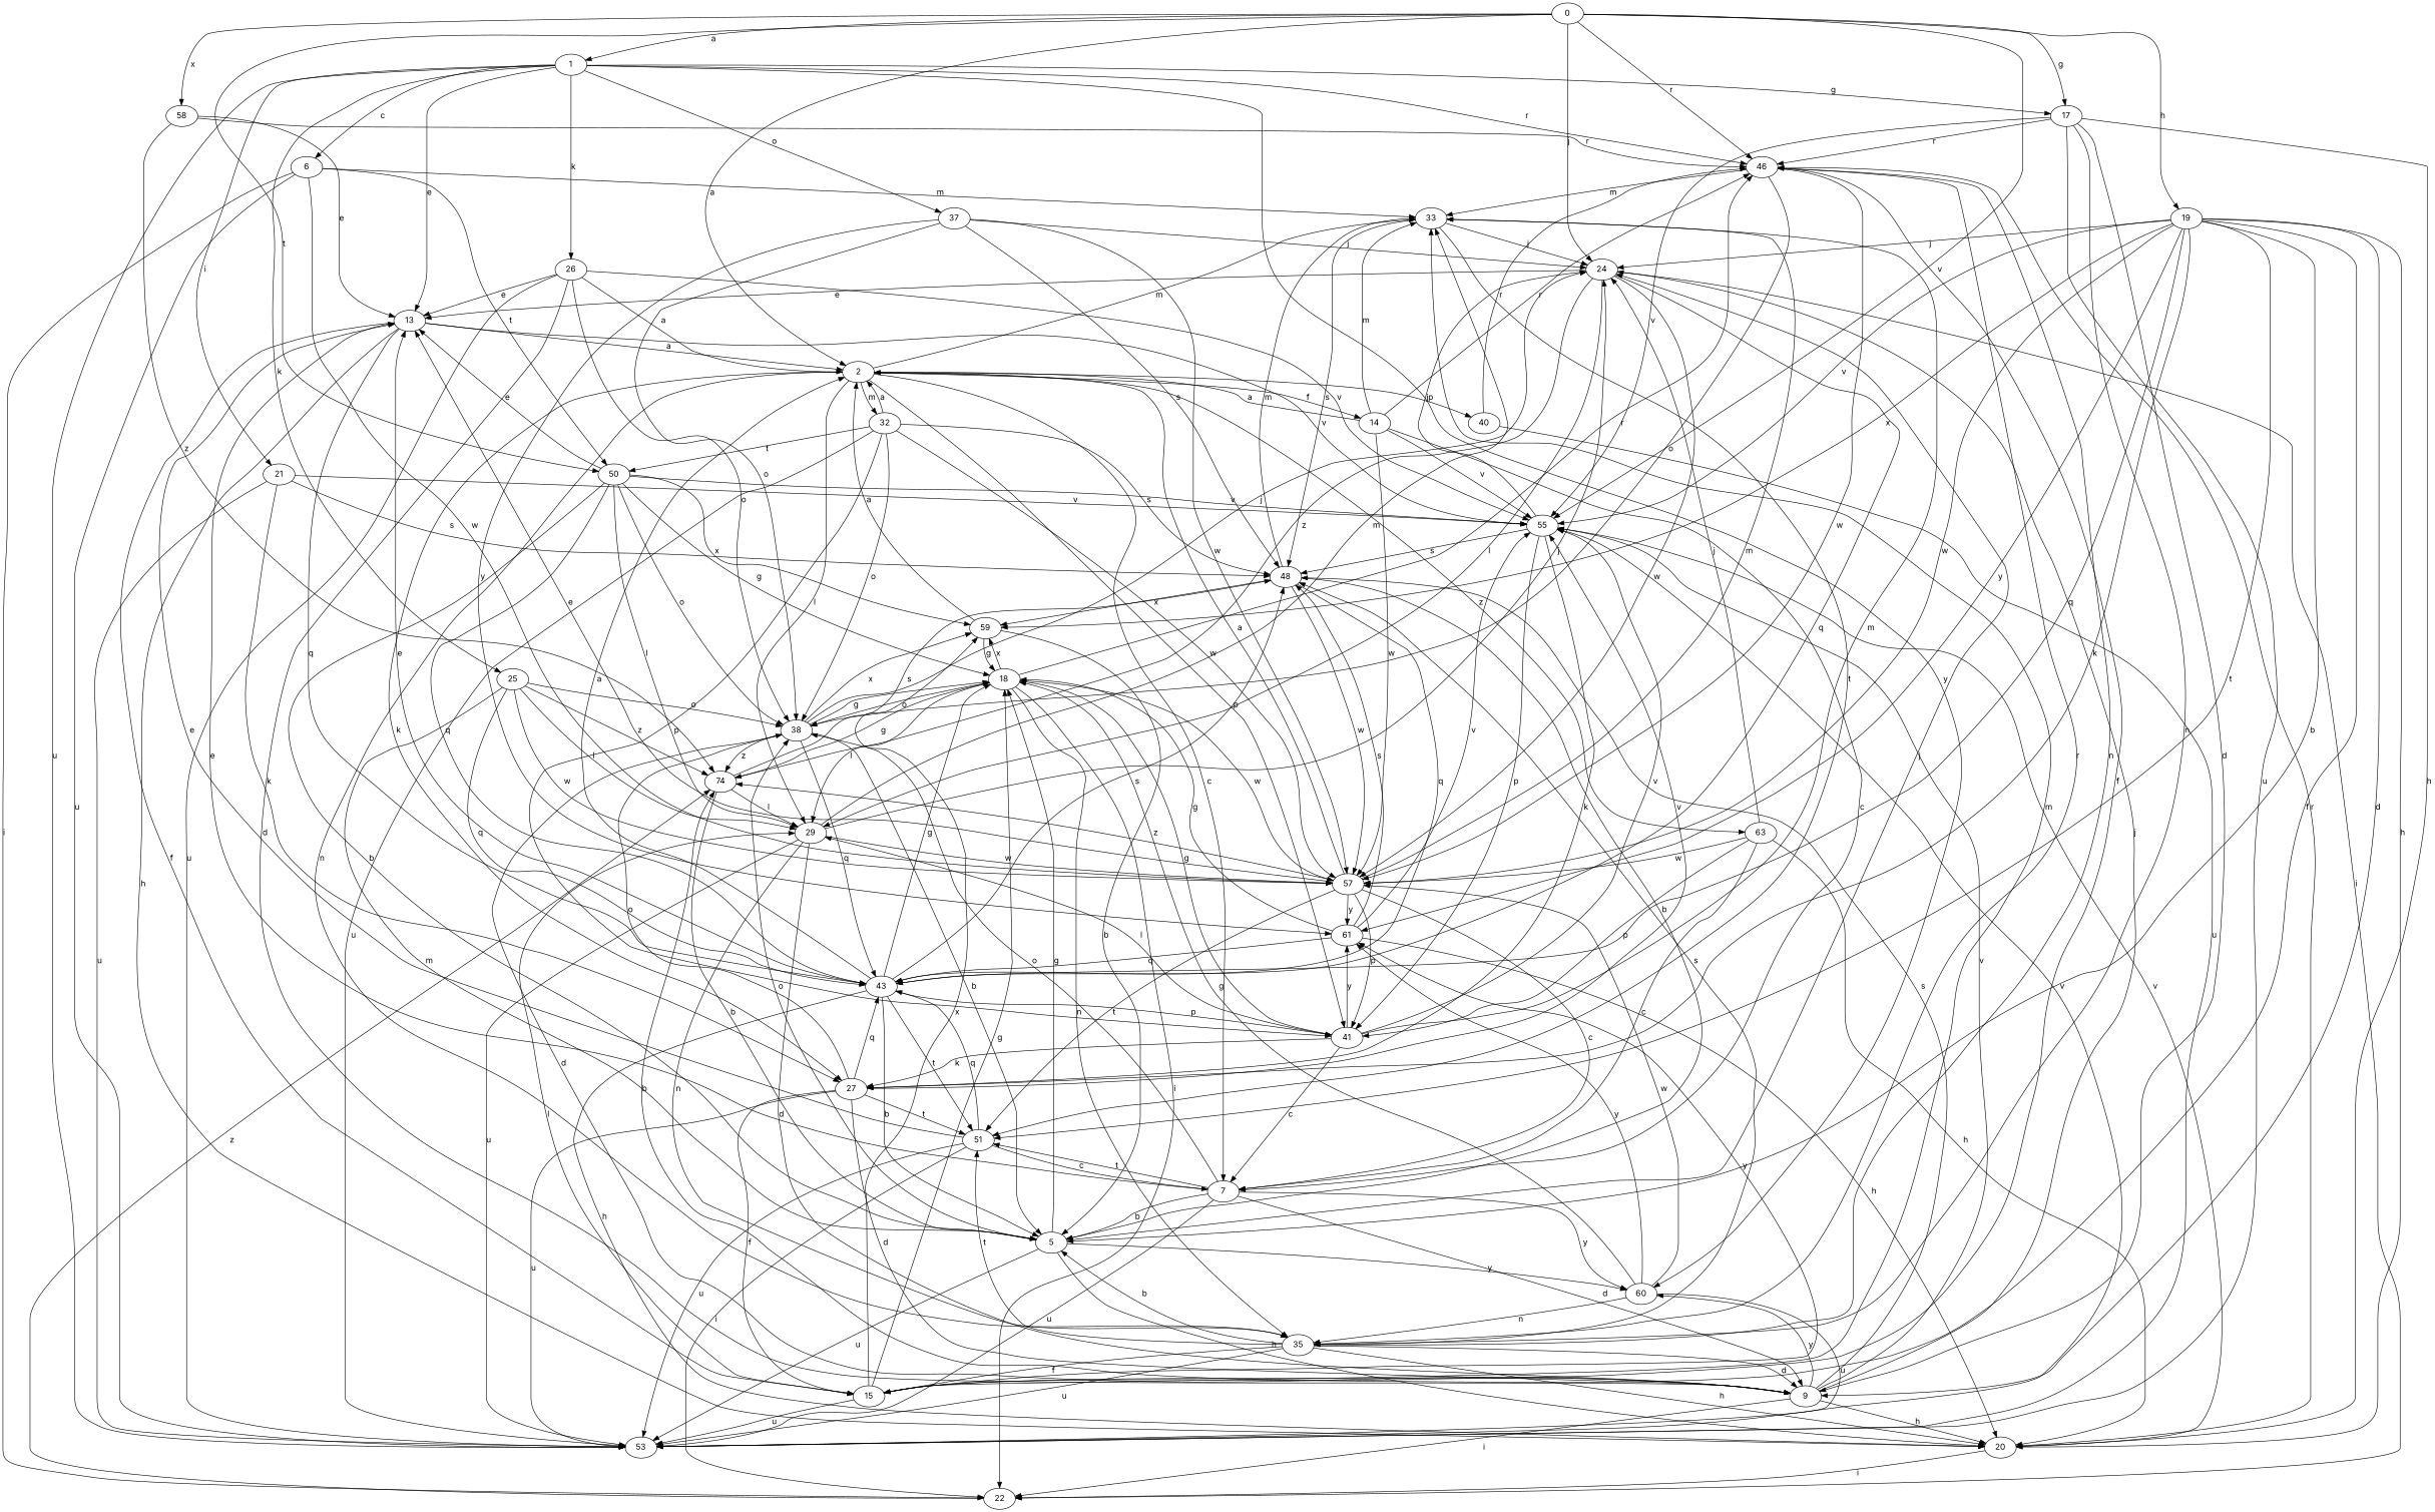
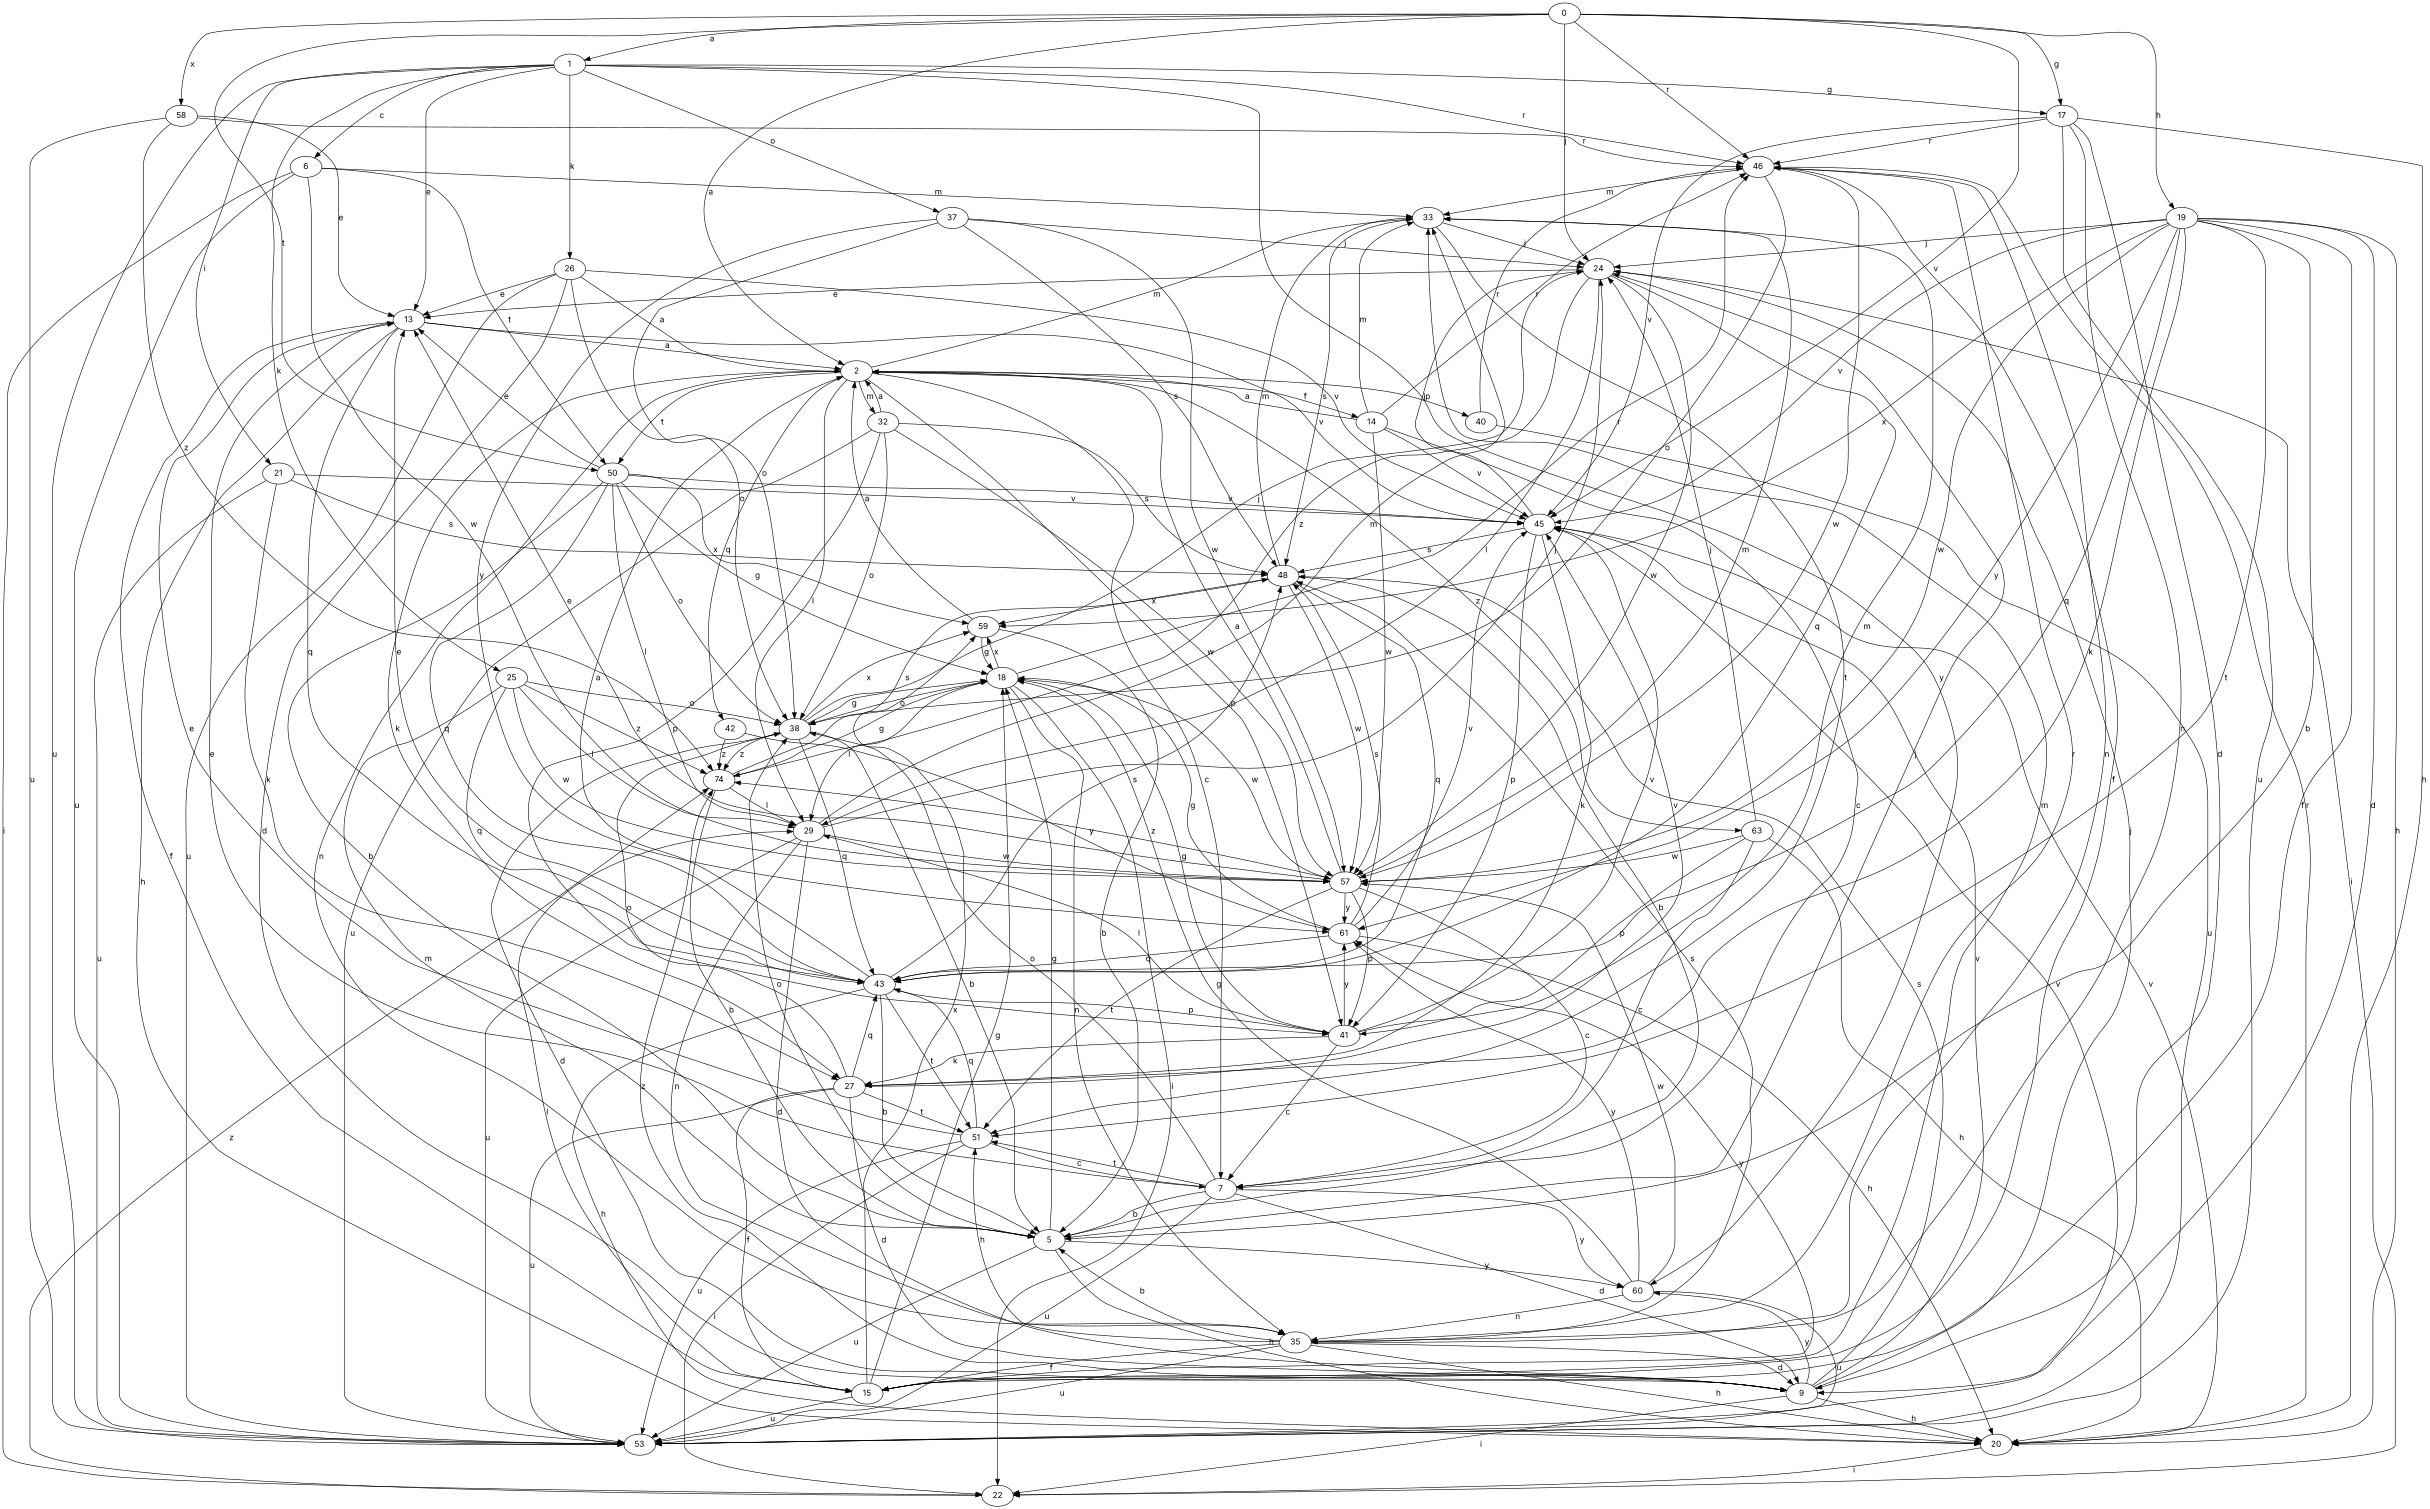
  strict digraph {
    fontname=Inter
    node [fontname=Inter]
    edge [fontname=Inter]
    0
    1
    2
    17
    19
    24
    46
    50
-   55
+   55 [label=45]
    58
    6
    13
    21
    25
    26
    37
    53
    60
    7
    14
    27
    29
    32
    33
    35
    40
    41
+   42
    63
    20
    9
    5
    57
    51
    15
    43
    59
    61
    22
    n40 [label=74]
    38
    18
    48
    0 -> 1 [label=a]
    0 -> 2 [label=a]
    0 -> 17 [label=g]
    0 -> 19 [label=h]
    0 -> 24 [label=j]
    0 -> 46 [label=r]
    0 -> 50 [label=t]
    0 -> 55 [label=v]
    0 -> 58 [label=x]
    1 -> 17 [label=g]
    1 -> 46 [label=r]
    1 -> 6 [label=c]
    1 -> 13 [label=e]
    1 -> 21 [label=i]
    1 -> 25 [label=k]
    1 -> 26 [label=k]
    1 -> 37 [label=o]
    1 -> 53 [label=u]
    1 -> 60 [label=y]
-   32 -> 50 [label=t]
+   2 -> 50 [label=t]
    2 -> 7 [label=c]
    2 -> 14 [label=f]
    2 -> 27 [label=k]
    2 -> 29 [label=l]
    2 -> 32 [label=m]
    2 -> 33 [label=m]
    2 -> 35 [label=n]
    2 -> 40 [label=p]
    2 -> 41 [label=p]
+   2 -> 42 [label=q]
    2 -> 63 [label=z]
    17 -> 46 [label=r]
    17 -> 55 [label=v]
    17 -> 53 [label=u]
    17 -> 35 [label=n]
    17 -> 20 [label=h]
    17 -> 9 [label=d]
    19 -> 24 [label=j]
    19 -> 55 [label=v]
    19 -> 27 [label=k]
    19 -> 20 [label=h]
    19 -> 9 [label=d]
    19 -> 5 [label=b]
    19 -> 57 [label=w]
    19 -> 51 [label=t]
    19 -> 15 [label=f]
    19 -> 43 [label=q]
    19 -> 59 [label=x]
    19 -> 61 [label=y]
    24 -> 13 [label=e]
    24 -> 29 [label=l]
    24 -> 57 [label=w]
    24 -> 43 [label=q]
    24 -> 22 [label=i]
    24 -> n40 [label=z]
    46 -> 33 [label=m]
    46 -> 35 [label=n]
    46 -> 57 [label=w]
    46 -> 15 [label=f]
    46 -> 38 [label=o]
    50 -> 55 [label=v]
    50 -> 13 [label=e]
    50 -> 29 [label=l]
    50 -> 5 [label=b]
    50 -> 43 [label=q]
    50 -> 59 [label=x]
    50 -> 38 [label=o]
    50 -> 18 [label=g]
    55 -> 24 [label=j]
    55 -> 27 [label=k]
    55 -> 41 [label=p]
    55 -> 48 [label=s]
    58 -> 46 [label=r]
    58 -> 13 [label=e]
+   58 -> 53 [label=u]
    58 -> n40 [label=z]
    6 -> 50 [label=t]
    6 -> 53 [label=u]
    6 -> 33 [label=m]
    6 -> 57 [label=w]
    6 -> 22 [label=i]
    13 -> 2 [label=a]
    13 -> 55 [label=v]
    13 -> 20 [label=h]
    13 -> 15 [label=f]
    13 -> 43 [label=q]
    21 -> 55 [label=v]
    21 -> 53 [label=u]
    21 -> 27 [label=k]
    21 -> 48 [label=s]
    25 -> 29 [label=l]
    25 -> 5 [label=m]
    25 -> 57 [label=w]
    25 -> 43 [label=q]
    25 -> n40 [label=z]
    25 -> 38 [label=o]
    26 -> 2 [label=a]
    26 -> 55 [label=v]
    26 -> 13 [label=e]
    26 -> 53 [label=u]
    26 -> 9 [label=d]
    26 -> 38 [label=o]
    37 -> 24 [label=j]
    37 -> 57 [label=w]
    37 -> 61 [label=y]
    37 -> 38 [label=o]
    37 -> 48 [label=s]
    53 -> 55 [label=v]
    60 -> 53 [label=u]
    60 -> 35 [label=n]
    60 -> 57 [label=w]
    60 -> 61 [label=y]
    60 -> 18 [label=g]
    7 -> 13 [label=e]
    7 -> 53 [label=u]
    7 -> 60 [label=y]
    7 -> 9 [label=d]
    7 -> 5 [label=b]
    7 -> 51 [label=t]
    7 -> 38 [label=o]
    14 -> 2 [label=a]
    14 -> 46 [label=r]
    14 -> 55 [label=v]
    14 -> 7 [label=c]
    14 -> 33 [label=m]
    14 -> 57 [label=w]
    27 -> 55 [label=v]
    27 -> 53 [label=u]
    27 -> 9 [label=d]
    27 -> 51 [label=t]
    27 -> 15 [label=f]
    27 -> 43 [label=q]
    27 -> 38 [label=o]
    29 -> 24 [label=j]
    29 -> 53 [label=u]
    29 -> 33 [label=m]
    29 -> 35 [label=n]
    29 -> 9 [label=d]
    29 -> 57 [label=w]
    32 -> 2 [label=a]
    32 -> 53 [label=u]
    32 -> 41 [label=p]
    32 -> 57 [label=w]
    32 -> 38 [label=o]
    32 -> 48 [label=s]
    33 -> 24 [label=j]
    33 -> 51 [label=t]
    33 -> 48 [label=s]
    35 -> 46 [label=r]
    35 -> 53 [label=u]
    35 -> 20 [label=h]
    35 -> 9 [label=d]
    35 -> 5 [label=b]
-   35 -> 51 [label=t]
+   35 -> 51 [label=h]
    35 -> 15 [label=f]
    35 -> 48 [label=s]
    40 -> 46 [label=r]
    40 -> 53 [label=u]
    41 -> 55 [label=v]
    41 -> 7 [label=c]
    41 -> 27 [label=k]
    41 -> 29 [label=l]
    41 -> 33 [label=m]
    41 -> 61 [label=y]
    41 -> 18 [label=g]
+   42 -> 61 [label=y]
+   42 -> n40 [label=z]
    63 -> 24 [label=j]
    63 -> 7 [label=c]
    63 -> 41 [label=p]
    63 -> 20 [label=h]
    63 -> 57 [label=w]
    20 -> 46 [label=r]
    20 -> 55 [label=v]
    20 -> 22 [label=i]
    9 -> 24 [label=j]
    9 -> 55 [label=v]
    9 -> 60 [label=y]
    9 -> 20 [label=h]
    9 -> 22 [label=i]
-   9 -> n40 [label=b]
+   9 -> n40 [label=z]
    9 -> 48 [label=s]
    5 -> 24 [label=j]
    5 -> 53 [label=u]
    5 -> 60 [label=y]
    5 -> 20 [label=h]
    5 -> 38 [label=o]
    5 -> 18 [label=g]
    57 -> 2 [label=a]
    57 -> 13 [label=e]
    57 -> 7 [label=c]
    57 -> 33 [label=m]
    57 -> 41 [label=p]
    57 -> 51 [label=t]
    57 -> 61 [label=y]
    57 -> n40 [label=z]
    51 -> 13 [label=e]
    51 -> 53 [label=u]
    51 -> 7 [label=c]
    51 -> 43 [label=q]
    51 -> 22 [label=i]
    15 -> 53 [label=u]
    15 -> 29 [label=l]
    15 -> 33 [label=m]
    15 -> 59 [label=x]
    15 -> 61 [label=y]
    15 -> 18 [label=g]
    43 -> 2 [label=a]
    43 -> 13 [label=e]
    43 -> 41 [label=p]
    43 -> 20 [label=h]
    43 -> 5 [label=b]
    43 -> 51 [label=t]
-   43 -> 18 [label=g]
    43 -> 48 [label=s]
    59 -> 2 [label=a]
    59 -> 5 [label=b]
    59 -> 18 [label=g]
    61 -> 55 [label=v]
    61 -> 20 [label=h]
    61 -> 43 [label=q]
    61 -> 18 [label=g]
    61 -> 48 [label=s]
    22 -> n40 [label=z]
    n40 -> 29 [label=l]
    n40 -> 5 [label=b]
    n40 -> 18 [label=g]
    n40 -> 48 [label=s]
    38 -> 24 [label=j]
    38 -> 9 [label=d]
    38 -> 5 [label=b]
    38 -> 43 [label=q]
    38 -> 59 [label=x]
    38 -> n40 [label=z]
    38 -> 18 [label=g]
    18 -> 46 [label=r]
    18 -> 29 [label=l]
    18 -> 35 [label=n]
    18 -> 57 [label=w]
    18 -> 59 [label=x]
    18 -> 22 [label=i]
    18 -> 38 [label=o]
    48 -> 33 [label=m]
    48 -> 5 [label=b]
    48 -> 57 [label=w]
    48 -> 43 [label=q]
    48 -> 59 [label=x]
  }
